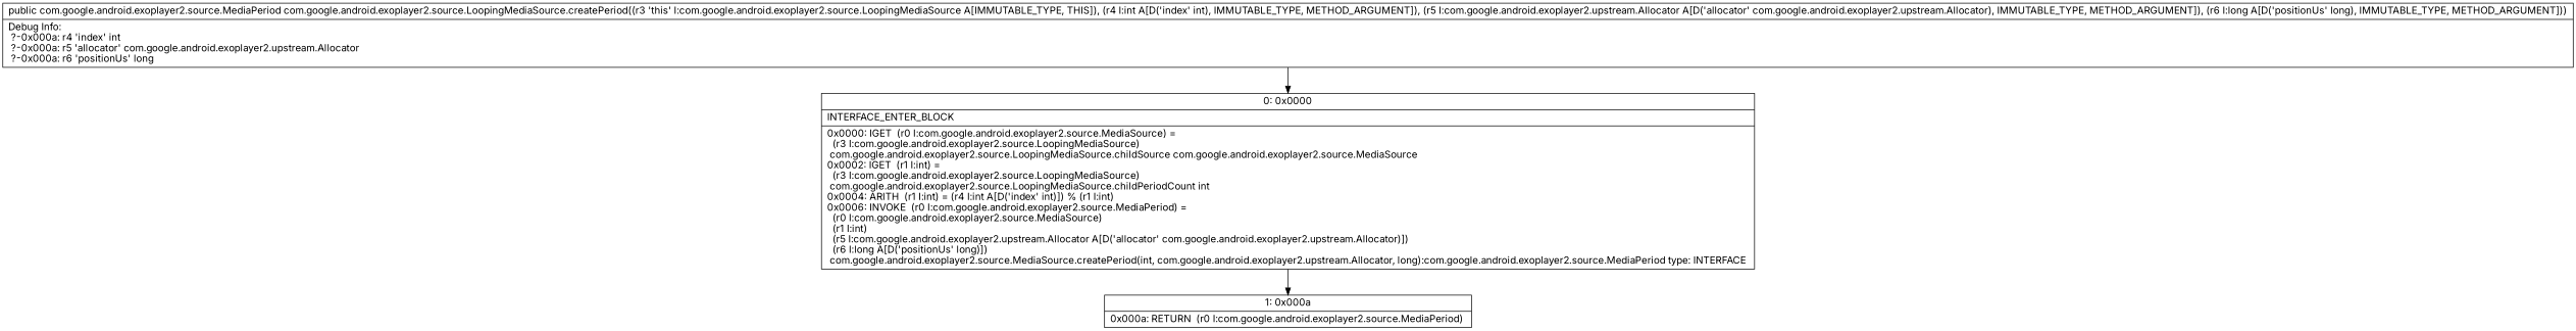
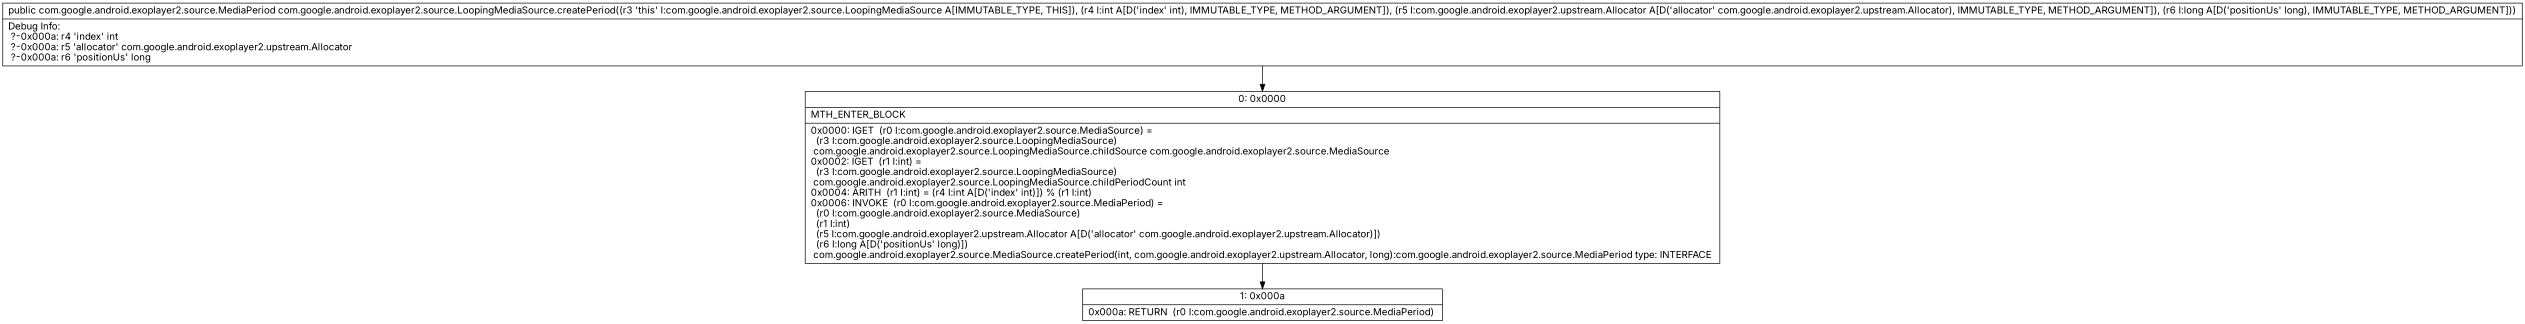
  digraph {
    fontname=Inter
    node [shape=record fontname=Inter]
    edge [fontname=Inter]
-   n1 [label="{0\:\ 0x0000|INTERFACE_ENTER_BLOCK\l|0x0000: IGET  (r0 I:com.google.android.exoplayer2.source.MediaSource) = \l  (r3 I:com.google.android.exoplayer2.source.LoopingMediaSource)\l com.google.android.exoplayer2.source.LoopingMediaSource.childSource com.google.android.exoplayer2.source.MediaSource \l0x0002: IGET  (r1 I:int) = \l  (r3 I:com.google.android.exoplayer2.source.LoopingMediaSource)\l com.google.android.exoplayer2.source.LoopingMediaSource.childPeriodCount int \l0x0004: ARITH  (r1 I:int) = (r4 I:int A[D('index' int)]) % (r1 I:int) \l0x0006: INVOKE  (r0 I:com.google.android.exoplayer2.source.MediaPeriod) = \l  (r0 I:com.google.android.exoplayer2.source.MediaSource)\l  (r1 I:int)\l  (r5 I:com.google.android.exoplayer2.upstream.Allocator A[D('allocator' com.google.android.exoplayer2.upstream.Allocator)])\l  (r6 I:long A[D('positionUs' long)])\l com.google.android.exoplayer2.source.MediaSource.createPeriod(int, com.google.android.exoplayer2.upstream.Allocator, long):com.google.android.exoplayer2.source.MediaPeriod type: INTERFACE \l}"]
+   n1 [label="{0\:\ 0x0000|MTH_ENTER_BLOCK\l|0x0000: IGET  (r0 I:com.google.android.exoplayer2.source.MediaSource) = \l  (r3 I:com.google.android.exoplayer2.source.LoopingMediaSource)\l com.google.android.exoplayer2.source.LoopingMediaSource.childSource com.google.android.exoplayer2.source.MediaSource \l0x0002: IGET  (r1 I:int) = \l  (r3 I:com.google.android.exoplayer2.source.LoopingMediaSource)\l com.google.android.exoplayer2.source.LoopingMediaSource.childPeriodCount int \l0x0004: ARITH  (r1 I:int) = (r4 I:int A[D('index' int)]) % (r1 I:int) \l0x0006: INVOKE  (r0 I:com.google.android.exoplayer2.source.MediaPeriod) = \l  (r0 I:com.google.android.exoplayer2.source.MediaSource)\l  (r1 I:int)\l  (r5 I:com.google.android.exoplayer2.upstream.Allocator A[D('allocator' com.google.android.exoplayer2.upstream.Allocator)])\l  (r6 I:long A[D('positionUs' long)])\l com.google.android.exoplayer2.source.MediaSource.createPeriod(int, com.google.android.exoplayer2.upstream.Allocator, long):com.google.android.exoplayer2.source.MediaPeriod type: INTERFACE \l}"]
    n2 [label="{1\:\ 0x000a|0x000a: RETURN  (r0 I:com.google.android.exoplayer2.source.MediaPeriod) \l}"]
    n3 [label="{public com.google.android.exoplayer2.source.MediaPeriod com.google.android.exoplayer2.source.LoopingMediaSource.createPeriod((r3 'this' I:com.google.android.exoplayer2.source.LoopingMediaSource A[IMMUTABLE_TYPE, THIS]), (r4 I:int A[D('index' int), IMMUTABLE_TYPE, METHOD_ARGUMENT]), (r5 I:com.google.android.exoplayer2.upstream.Allocator A[D('allocator' com.google.android.exoplayer2.upstream.Allocator), IMMUTABLE_TYPE, METHOD_ARGUMENT]), (r6 I:long A[D('positionUs' long), IMMUTABLE_TYPE, METHOD_ARGUMENT]))  | Debug Info:\l  ?\-0x000a: r4 'index' int\l  ?\-0x000a: r5 'allocator' com.google.android.exoplayer2.upstream.Allocator\l  ?\-0x000a: r6 'positionUs' long\l}"]
    n1 -> n2
    n3 -> n1
  }
